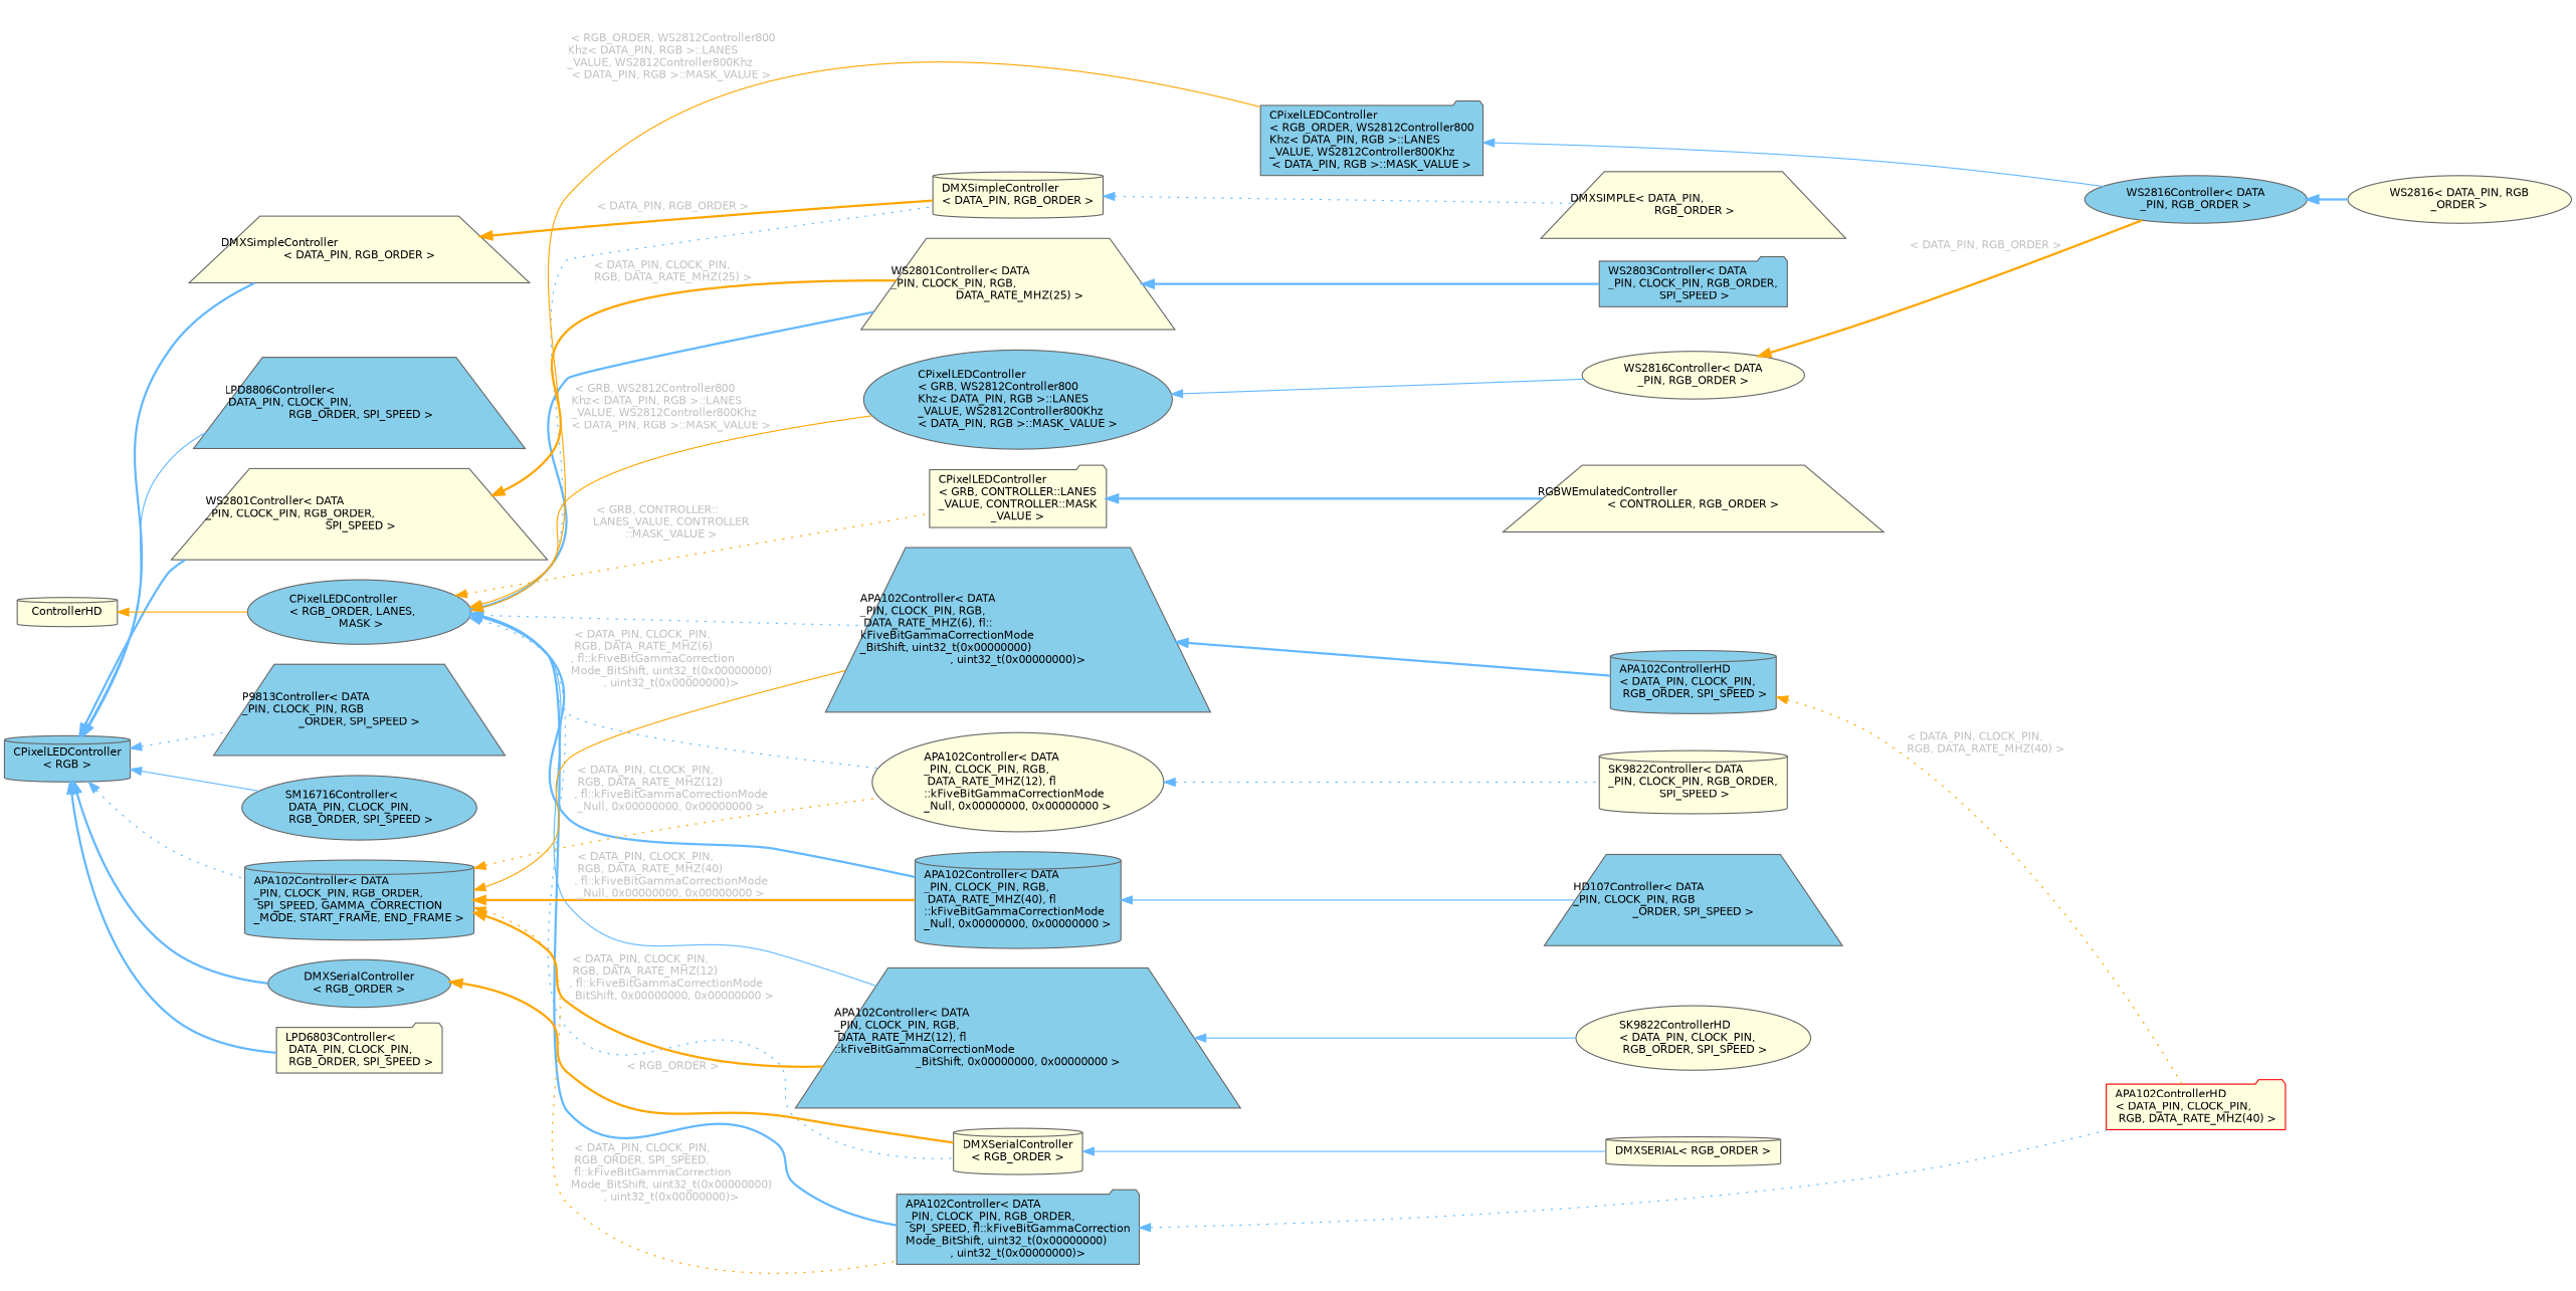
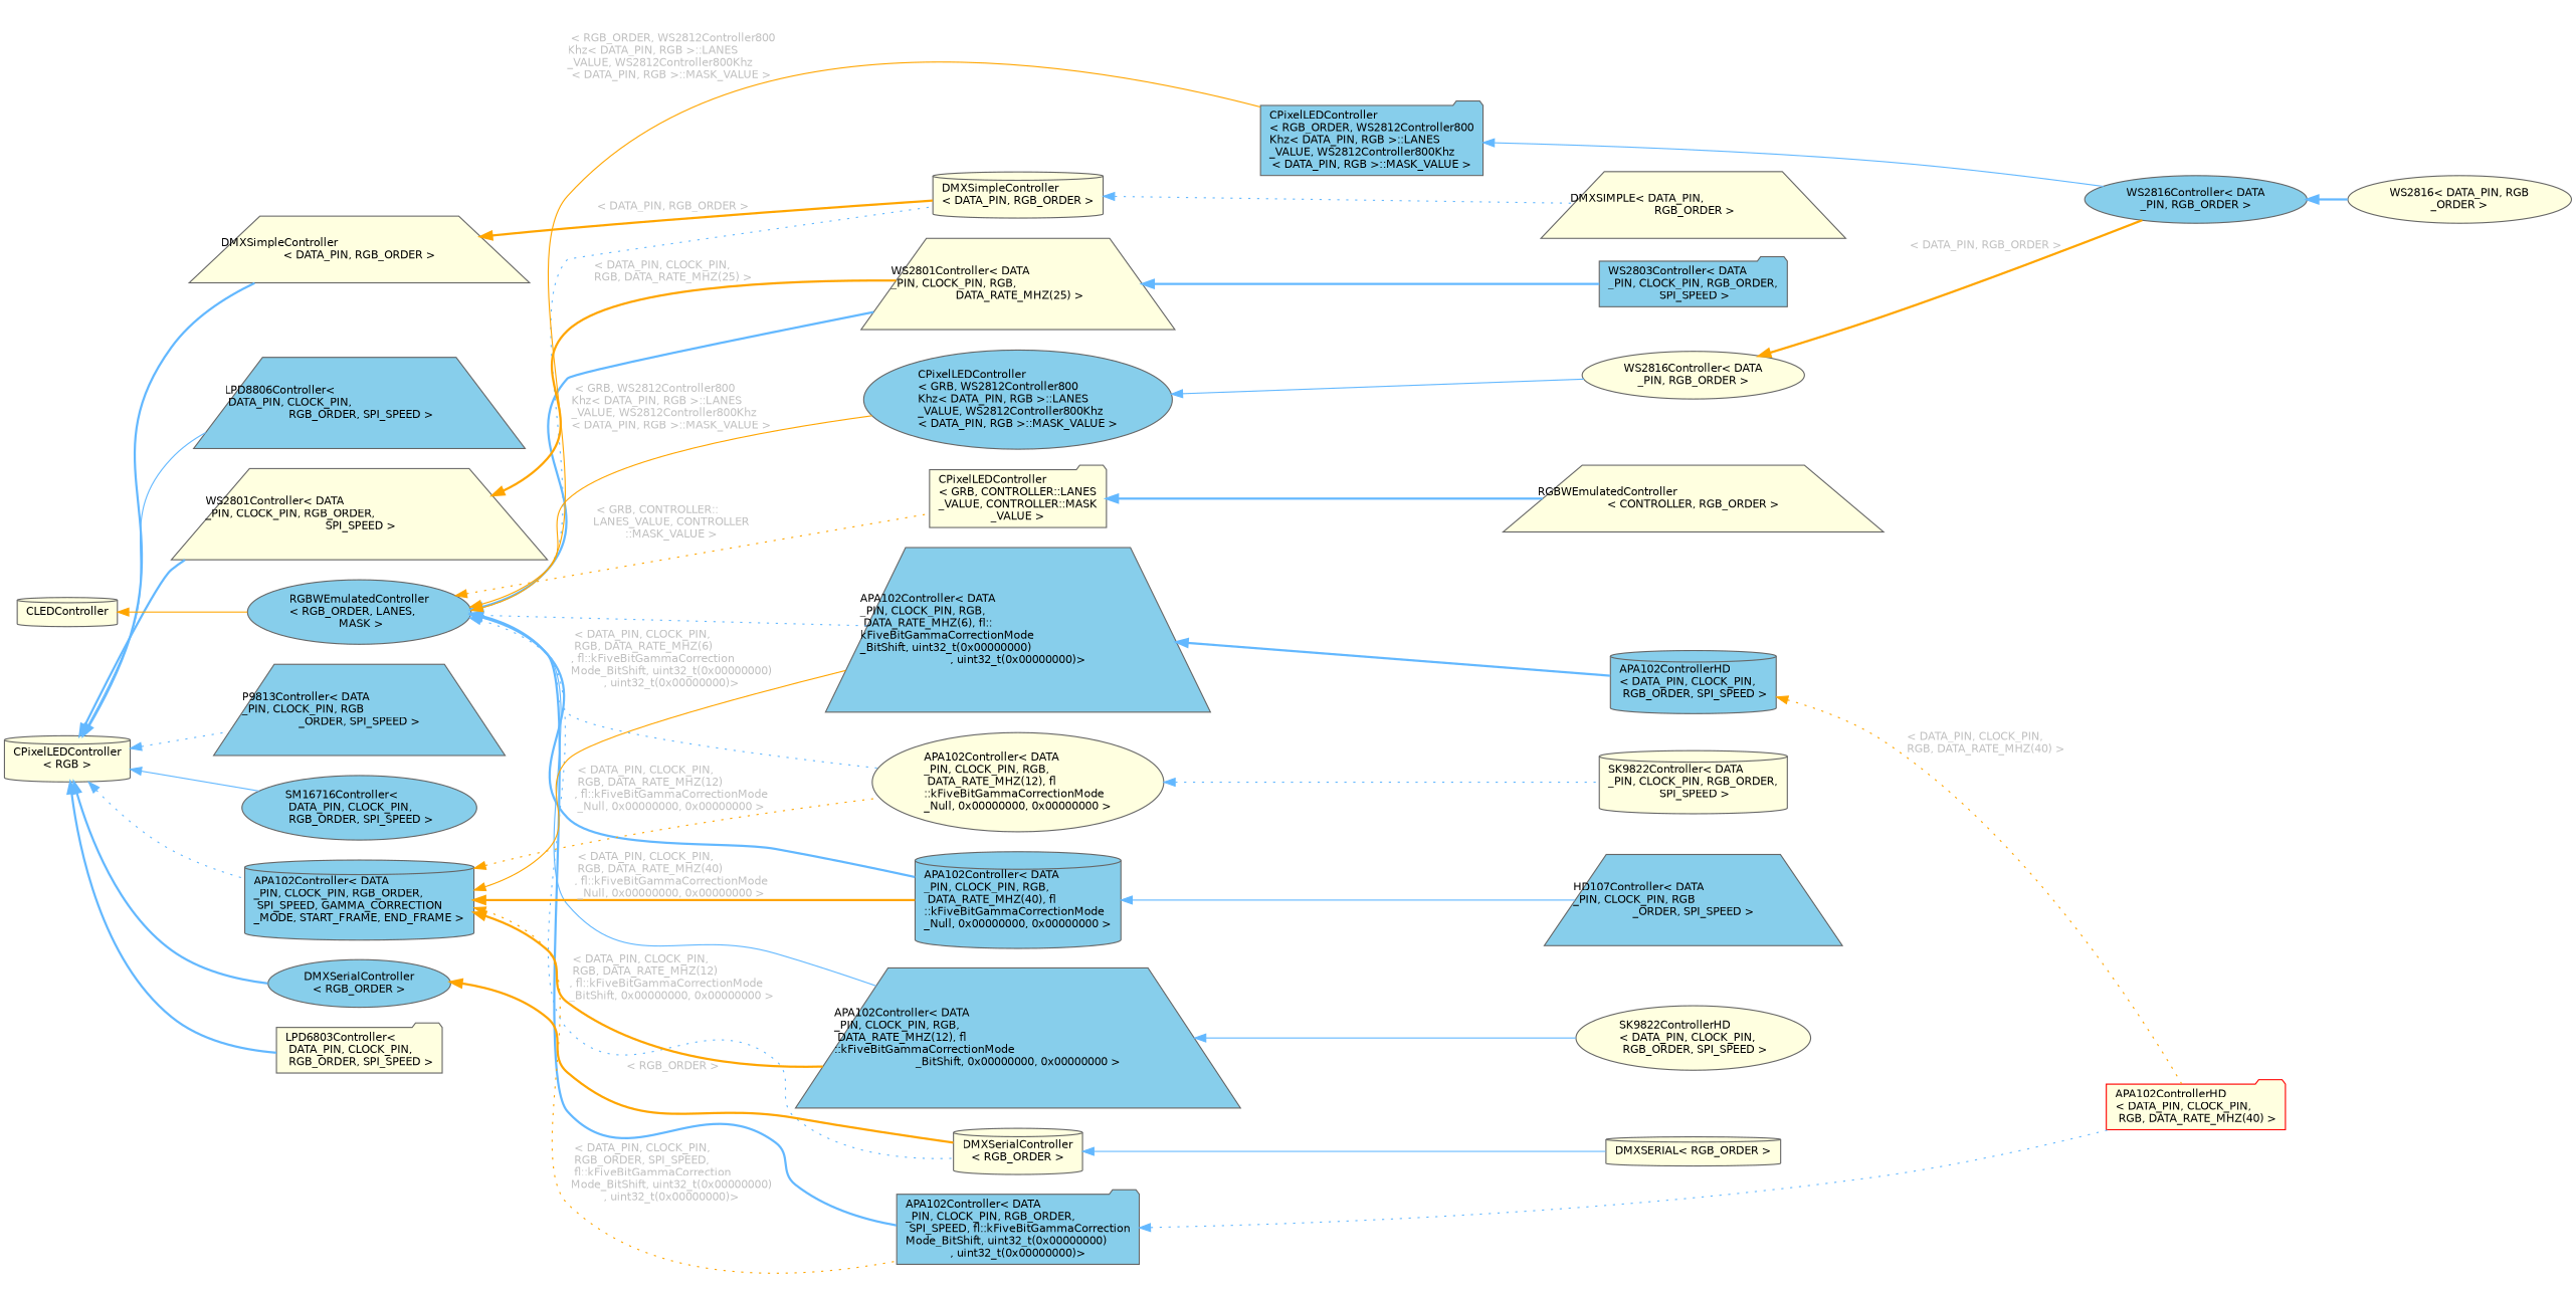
  digraph {
    rankdir=LR
    node [color=gray40 fillcolor=skyblue fontname=Helvetica fontsize=10 shape=trapezium style=filled]
    edge [color=steelblue1 dir=back fontname=Helvetica fontsize=10 labelfontname=Helvetica labelfontsize=10 style=bold]
-   n1 [fontcolor=black height=0.2 label="CPixelLEDController\l\< RGB_ORDER, LANES,\l MASK \>" shape=ellipse width=0.4]
+   n1 [fontcolor=black height=0.2 label="RGBWEmulatedController\l\< RGB_ORDER, LANES,\l MASK \>" shape=ellipse width=0.4]
    n2 [height=0.2 label="APA102Controller\< DATA\l_PIN, CLOCK_PIN, RGB,\l DATA_RATE_MHZ(6), fl::\lkFiveBitGammaCorrectionMode\l_BitShift, uint32_t(0x00000000)\l, uint32_t(0x00000000)\>" width=0.4]
    n3 [height=0.2 label="APA102Controller\< DATA\l_PIN, CLOCK_PIN, RGB,\l DATA_RATE_MHZ(40), fl\l::kFiveBitGammaCorrectionMode\l_Null, 0x00000000, 0x00000000 \>" shape=cylinder width=0.4]
    n4 [height=0.2 label="APA102Controller\< DATA\l_PIN, CLOCK_PIN, RGB_ORDER,\l SPI_SPEED, fl::kFiveBitGammaCorrection\lMode_BitShift, uint32_t(0x00000000)\l, uint32_t(0x00000000)\>" shape=folder width=0.4]
    n5 [fillcolor=lightyellow height=0.2 label="APA102Controller\< DATA\l_PIN, CLOCK_PIN, RGB,\l DATA_RATE_MHZ(12), fl\l::kFiveBitGammaCorrectionMode\l_Null, 0x00000000, 0x00000000 \>" shape=ellipse width=0.4]
    n6 [height=0.2 label="APA102Controller\< DATA\l_PIN, CLOCK_PIN, RGB,\l DATA_RATE_MHZ(12), fl\l::kFiveBitGammaCorrectionMode\l_BitShift, 0x00000000, 0x00000000 \>" width=0.4]
    n7 [fillcolor=lightyellow height=0.2 label="DMXSerialController\l\< RGB_ORDER \>" shape=cylinder width=0.4]
    n8 [fillcolor=lightyellow height=0.2 label="DMXSimpleController\l\< DATA_PIN, RGB_ORDER \>" shape=cylinder width=0.4]
    n9 [fillcolor=lightyellow height=0.2 label="WS2801Controller\< DATA\l_PIN, CLOCK_PIN, RGB,\l DATA_RATE_MHZ(25) \>" width=0.4]
    n10 [fillcolor=lightyellow height=0.2 label="CPixelLEDController\l\< GRB, CONTROLLER::LANES\l_VALUE, CONTROLLER::MASK\l_VALUE \>" shape=folder width=0.4]
    n11 [height=0.2 label="CPixelLEDController\l\< RGB_ORDER, WS2812Controller800\lKhz\< DATA_PIN, RGB \>::LANES\l_VALUE, WS2812Controller800Khz\l\< DATA_PIN, RGB \>::MASK_VALUE \>" shape=folder width=0.4]
    n12 [height=0.2 label="CPixelLEDController\l\< GRB, WS2812Controller800\lKhz\< DATA_PIN, RGB \>::LANES\l_VALUE, WS2812Controller800Khz\l\< DATA_PIN, RGB \>::MASK_VALUE \>" shape=ellipse width=0.4]
    n13 [height=0.2 label="APA102ControllerHD\l\< DATA_PIN, CLOCK_PIN,\l RGB_ORDER, SPI_SPEED \>" shape=cylinder width=0.4]
    n14 [height=0.2 label="HD107Controller\< DATA\l_PIN, CLOCK_PIN, RGB\l_ORDER, SPI_SPEED \>" width=0.4]
    n15 [color=red fillcolor=lightyellow height=0.2 label="APA102ControllerHD\l\< DATA_PIN, CLOCK_PIN,\l RGB, DATA_RATE_MHZ(40) \>" shape=folder width=0.4]
    n16 [fillcolor=lightyellow height=0.2 label="SK9822Controller\< DATA\l_PIN, CLOCK_PIN, RGB_ORDER,\l SPI_SPEED \>" shape=cylinder width=0.4]
    n17 [fillcolor=lightyellow height=0.2 label="SK9822ControllerHD\l\< DATA_PIN, CLOCK_PIN,\l RGB_ORDER, SPI_SPEED \>" shape=ellipse width=0.4]
    n18 [fillcolor=lightyellow height=0.2 label="DMXSERIAL\< RGB_ORDER \>" shape=cylinder width=0.4]
    n19 [fillcolor=lightyellow height=0.2 label="DMXSIMPLE\< DATA_PIN,\l RGB_ORDER \>" width=0.4]
    n20 [height=0.2 label="WS2803Controller\< DATA\l_PIN, CLOCK_PIN, RGB_ORDER,\l SPI_SPEED \>" shape=folder width=0.4]
-   n21 [height=0.2 label="CPixelLEDController\l\< RGB \>" shape=cylinder width=0.4]
+   n21 [fillcolor=lightyellow height=0.2 label="CPixelLEDController\l\< RGB \>" shape=cylinder width=0.4]
    n22 [height=0.2 label="APA102Controller\< DATA\l_PIN, CLOCK_PIN, RGB_ORDER,\l SPI_SPEED, GAMMA_CORRECTION\l_MODE, START_FRAME, END_FRAME \>" shape=cylinder width=0.4]
    n23 [height=0.2 label="DMXSerialController\l\< RGB_ORDER \>" shape=ellipse width=0.4]
    n24 [fillcolor=lightyellow height=0.2 label="DMXSimpleController\l\< DATA_PIN, RGB_ORDER \>" width=0.4]
    n25 [fillcolor=lightyellow height=0.2 label="LPD6803Controller\<\l DATA_PIN, CLOCK_PIN,\l RGB_ORDER, SPI_SPEED \>" shape=folder width=0.4]
    n26 [height=0.2 label="LPD8806Controller\<\l DATA_PIN, CLOCK_PIN,\l RGB_ORDER, SPI_SPEED \>" width=0.4]
    n27 [height=0.2 label="P9813Controller\< DATA\l_PIN, CLOCK_PIN, RGB\l_ORDER, SPI_SPEED \>" width=0.4]
    n28 [height=0.2 label="SM16716Controller\<\l DATA_PIN, CLOCK_PIN,\l RGB_ORDER, SPI_SPEED \>" shape=ellipse width=0.4]
    n29 [fillcolor=lightyellow height=0.2 label="WS2801Controller\< DATA\l_PIN, CLOCK_PIN, RGB_ORDER,\l SPI_SPEED \>" width=0.4]
    n30 [fillcolor=lightyellow height=0.2 label="RGBWEmulatedController\l\< CONTROLLER, RGB_ORDER \>" width=0.4]
    n31 [height=0.2 label="WS2816Controller\< DATA\l_PIN, RGB_ORDER \>" shape=ellipse width=0.4]
    n32 [fillcolor=lightyellow height=0.2 label="WS2816Controller\< DATA\l_PIN, RGB_ORDER \>" shape=ellipse width=0.4]
-   n33 [fillcolor=lightyellow height=0.2 label=ControllerHD shape=cylinder width=0.4]
+   n33 [fillcolor=lightyellow height=0.2 label=CLEDController shape=cylinder width=0.4]
    n34 [fillcolor=lightyellow height=0.2 label="WS2816\< DATA_PIN, RGB\l_ORDER \>" shape=ellipse width=0.4]
    n1 -> n2 [style=dotted]
    n1 -> n3
    n1 -> n4
    n1 -> n5 [style=dotted]
    n1 -> n6 [style=solid]
    n1 -> n7 [style=dotted]
    n1 -> n8 [style=dotted]
    n1 -> n9
    n1 -> n10 [color=orange fontcolor=grey label=" \< GRB, CONTROLLER::\lLANES_VALUE, CONTROLLER\l::MASK_VALUE \>" style=dotted]
    n1 -> n11 [color=orange fontcolor=grey label=" \< RGB_ORDER, WS2812Controller800\lKhz\< DATA_PIN, RGB \>::LANES\l_VALUE, WS2812Controller800Khz\l\< DATA_PIN, RGB \>::MASK_VALUE \>" style=solid]
    n1 -> n12 [color=orange fontcolor=grey label=" \< GRB, WS2812Controller800\lKhz\< DATA_PIN, RGB \>::LANES\l_VALUE, WS2812Controller800Khz\l\< DATA_PIN, RGB \>::MASK_VALUE \>" style=solid]
    n2 -> n13
    n3 -> n14 [style=solid]
    n4 -> n15 [style=dotted]
    n5 -> n16 [style=dotted]
    n6 -> n17 [style=solid]
    n7 -> n18 [style=solid]
    n8 -> n19 [style=dotted]
    n9 -> n20
    n10 -> n30
    n11 -> n31 [style=solid]
    n12 -> n32 [style=solid]
    n13 -> n15 [color=orange fontcolor=grey label=" \< DATA_PIN, CLOCK_PIN,\l RGB, DATA_RATE_MHZ(40) \>" style=dotted]
    n21 -> n22 [style=dotted]
    n21 -> n23
    n21 -> n24
    n21 -> n25
    n21 -> n26 [style=solid]
    n21 -> n27 [style=dotted]
    n21 -> n28 [style=solid]
    n21 -> n29
    n22 -> n2 [color=orange fontcolor=grey label=" \< DATA_PIN, CLOCK_PIN,\l RGB, DATA_RATE_MHZ(6)\l, fl::kFiveBitGammaCorrection\lMode_BitShift, uint32_t(0x00000000)\l, uint32_t(0x00000000)\>" style=solid]
    n22 -> n3 [color=orange fontcolor=grey label=" \< DATA_PIN, CLOCK_PIN,\l RGB, DATA_RATE_MHZ(40)\l, fl::kFiveBitGammaCorrectionMode\l_Null, 0x00000000, 0x00000000 \>"]
    n22 -> n4 [color=orange fontcolor=grey label=" \< DATA_PIN, CLOCK_PIN,\l RGB_ORDER, SPI_SPEED,\l fl::kFiveBitGammaCorrection\lMode_BitShift, uint32_t(0x00000000)\l, uint32_t(0x00000000)\>" style=dotted]
    n22 -> n5 [color=orange fontcolor=grey label=" \< DATA_PIN, CLOCK_PIN,\l RGB, DATA_RATE_MHZ(12)\l, fl::kFiveBitGammaCorrectionMode\l_Null, 0x00000000, 0x00000000 \>" style=dotted]
    n22 -> n6 [color=orange fontcolor=grey label=" \< DATA_PIN, CLOCK_PIN,\l RGB, DATA_RATE_MHZ(12)\l, fl::kFiveBitGammaCorrectionMode\l_BitShift, 0x00000000, 0x00000000 \>"]
    n23 -> n7 [color=orange fontcolor=grey label=" \< RGB_ORDER \>"]
    n24 -> n8 [color=orange fontcolor=grey label=" \< DATA_PIN, RGB_ORDER \>"]
    n29 -> n9 [color=orange fontcolor=grey label=" \< DATA_PIN, CLOCK_PIN,\l RGB, DATA_RATE_MHZ(25) \>"]
    n31 -> n34
    n32 -> n31 [color=orange fontcolor=grey label=" \< DATA_PIN, RGB_ORDER \>"]
    n33 -> n1 [color=orange style=solid]
  }
